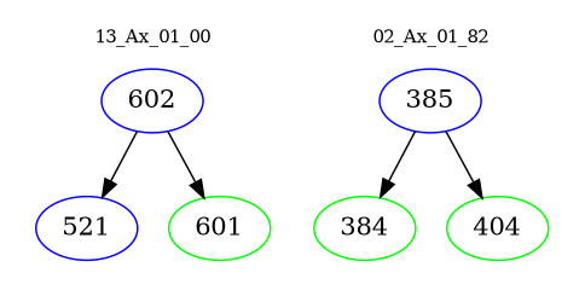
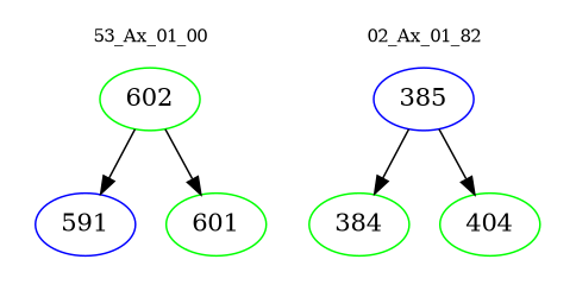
  digraph {
    node [color=blue]
    edge [color=black]
-   n1 [label=602]
-   n2 [label=521]
+   n1 [color=green label=602]
+   n2 [label=591]
    n3 [color=green label=601]
    n4 [label=385]
    n5 [color=green label=384]
    n6 [color=green label=404]
    subgraph cluster_1 {
      color=white
      fontsize=10
-     label="13_Ax_01_00"
+     label="53_Ax_01_00"
      n1
      n2
      n3
    }
    subgraph cluster_2 {
      color=white
      fontsize=10
      label="02_Ax_01_82"
      n4
      n5
      n6
    }
    n1 -> n2
    n1 -> n3
    n4 -> n5
    n4 -> n6
  }
